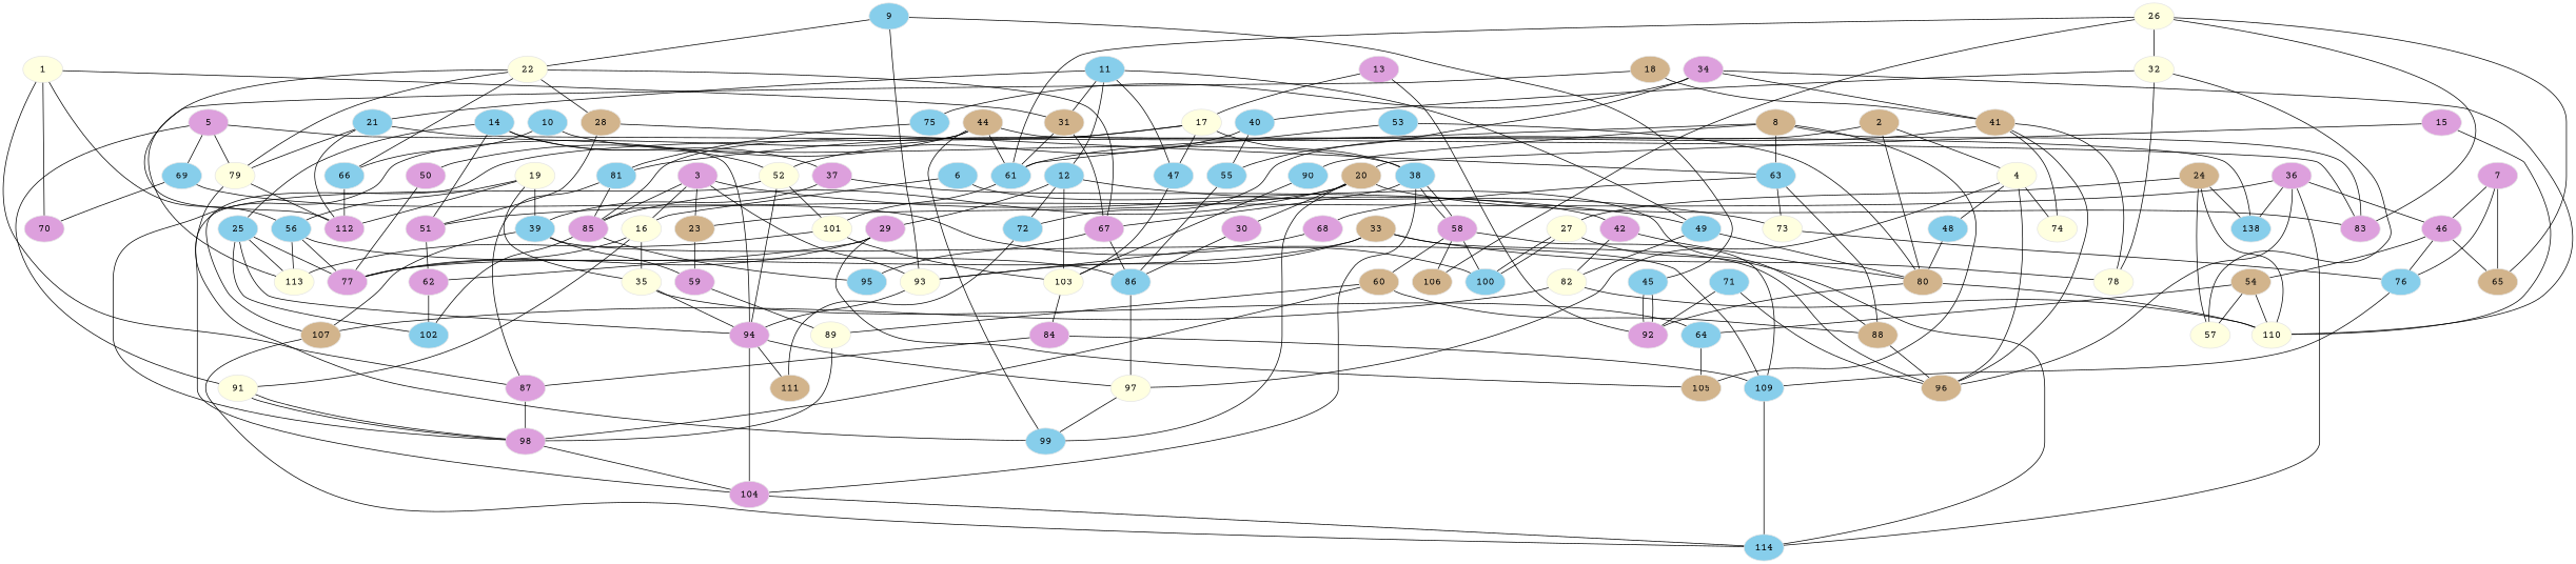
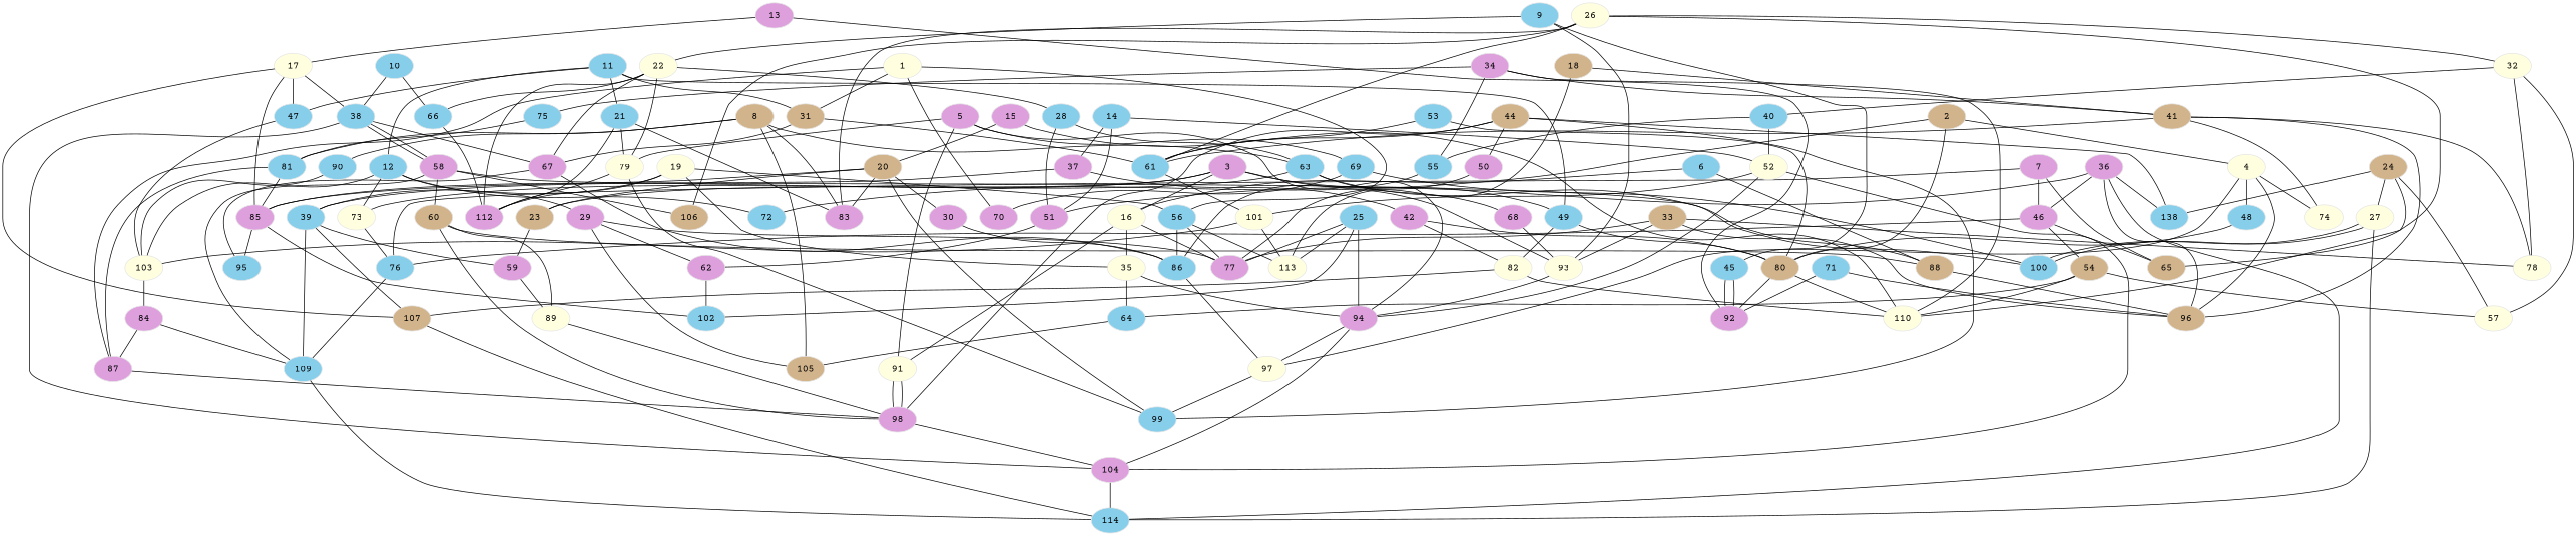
  graph {
    fontname="Courier Prime"
    node [color=gray90 fillcolor=skyblue fontname="Courier Prime" style=filled]
    edge [fontname="Courier Prime"]
    1 [fillcolor=lightyellow]
    31 [fillcolor=tan]
    56
    70 [fillcolor=plum]
    87 [fillcolor=plum]
    67 [fillcolor=plum]
    61
    77 [fillcolor=plum]
    113 [fillcolor=lightyellow]
    86
    98 [fillcolor=plum]
    2 [fillcolor=tan]
    4 [fillcolor=lightyellow]
    72
    80 [fillcolor=tan]
    48
    74 [fillcolor=lightyellow]
    96 [fillcolor=tan]
    97 [fillcolor=lightyellow]
-   111 [fillcolor=tan]
    92 [fillcolor=plum]
    110 [fillcolor=lightyellow]
    3 [fillcolor=plum]
    16 [fillcolor=lightyellow]
    23 [fillcolor=tan]
    49
    85 [fillcolor=plum]
    93 [fillcolor=lightyellow]
    91 [fillcolor=lightyellow]
    35 [fillcolor=lightyellow]
    59 [fillcolor=plum]
    82 [fillcolor=lightyellow]
    102
    95
    94 [fillcolor=plum]
    99
    5 [fillcolor=plum]
    69
    79 [fillcolor=lightyellow]
    100
    112 [fillcolor=plum]
    104 [fillcolor=plum]
    6
    88 [fillcolor=tan]
    7 [fillcolor=plum]
    46 [fillcolor=plum]
    65 [fillcolor=tan]
    76
    54 [fillcolor=tan]
    109
    8 [fillcolor=tan]
    63
    81
    83 [fillcolor=plum]
    90
    105 [fillcolor=tan]
    73 [fillcolor=lightyellow]
    68 [fillcolor=plum]
    103 [fillcolor=lightyellow]
    9
    22 [fillcolor=lightyellow]
    45
    66
-   28 [fillcolor=tan]
+   28
    10
    38
    58 [fillcolor=plum]
    11
    12
    21
    47
    29 [fillcolor=plum]
    62 [fillcolor=plum]
    84 [fillcolor=plum]
    13 [fillcolor=plum]
    17 [fillcolor=lightyellow]
    107 [fillcolor=tan]
    14
    25
    37 [fillcolor=plum]
    51 [fillcolor=plum]
    52 [fillcolor=lightyellow]
    39
    42 [fillcolor=plum]
    101 [fillcolor=lightyellow]
    15 [fillcolor=plum]
    20 [fillcolor=tan]
    30 [fillcolor=plum]
    64
    114
    18 [fillcolor=tan]
    41 [fillcolor=tan]
    78 [fillcolor=lightyellow]
    19 [fillcolor=lightyellow]
    89 [fillcolor=lightyellow]
    24 [fillcolor=tan]
    27 [fillcolor=lightyellow]
    57 [fillcolor=lightyellow]
    n99 [label=138]
    26 [fillcolor=lightyellow]
    32 [fillcolor=lightyellow]
    106 [fillcolor=tan]
    40
    55
    33 [fillcolor=tan]
    34 [fillcolor=plum]
    75
    36 [fillcolor=plum]
    60 [fillcolor=tan]
    44 [fillcolor=tan]
    50 [fillcolor=plum]
    53
    71
    1 -- 31
    1 -- 56
    1 -- 70
    1 -- 87
    31 -- 67
    31 -- 61
    56 -- 77
    56 -- 113
    56 -- 86
    87 -- 98
    67 -- 86
    67 -- 95
    61 -- 101
    86 -- 97
    98 -- 104
    2 -- 4
    2 -- 72
    2 -- 80
    4 -- 48
    4 -- 74
    4 -- 96
    4 -- 97
-   72 -- 111
    80 -- 92
    80 -- 110
    48 -- 80
    97 -- 99
    3 -- 16
    3 -- 23
    3 -- 49
    3 -- 85
    3 -- 93
    16 -- 77
    16 -- 91
    16 -- 35
    23 -- 59
    49 -- 80
    49 -- 82
    85 -- 102
    85 -- 95
    93 -- 94
    91 -- 98
    91 -- 98
    35 -- 94
    35 -- 64
    59 -- 89
    82 -- 110
    82 -- 107
    94 -- 97
-   94 -- 111
    94 -- 104
    5 -- 91
    5 -- 94
    5 -- 69
    5 -- 79
    69 -- 70
    69 -- 100
    79 -- 99
    79 -- 112
    104 -- 114
    6 -- 16
    6 -- 88
    88 -- 96
    7 -- 46
    7 -- 65
    7 -- 76
    46 -- 65
    46 -- 76
    46 -- 54
    76 -- 109
    54 -- 110
    54 -- 64
    54 -- 57
    109 -- 114
    8 -- 63
    8 -- 81
    8 -- 83
    8 -- 90
    8 -- 105
    63 -- 88
    63 -- 73
    63 -- 68
    81 -- 87
    81 -- 85
    90 -- 103
    73 -- 76
    68 -- 93
    103 -- 84
    9 -- 93
    9 -- 22
    9 -- 45
    22 -- 67
    22 -- 79
    22 -- 112
    22 -- 66
    22 -- 28
    45 -- 92
    45 -- 92
    66 -- 112
    28 -- 63
    28 -- 51
    10 -- 66
    10 -- 38
    38 -- 67
    38 -- 104
    38 -- 58
    38 -- 58
    58 -- 100
    58 -- 109
    58 -- 106
    58 -- 60
    11 -- 31
    11 -- 49
    11 -- 12
    11 -- 21
    11 -- 47
    12 -- 72
    12 -- 73
    12 -- 103
    12 -- 29
    21 -- 79
    21 -- 112
    21 -- 83
    47 -- 103
    29 -- 77
    29 -- 105
    29 -- 62
    62 -- 102
    84 -- 87
    84 -- 109
    13 -- 92
    13 -- 17
    17 -- 85
    17 -- 38
    17 -- 47
    17 -- 107
    107 -- 114
-   14 -- 25
    14 -- 37
    14 -- 51
    14 -- 52
    25 -- 77
    25 -- 113
    25 -- 102
    25 -- 94
    37 -- 39
    37 -- 42
    51 -- 62
    52 -- 94
    52 -- 104
    52 -- 101
    39 -- 59
    39 -- 109
    39 -- 107
    42 -- 80
    42 -- 82
    101 -- 113
    101 -- 103
    15 -- 110
    15 -- 20
    20 -- 23
    20 -- 85
    20 -- 99
    20 -- 83
    20 -- 30
    30 -- 86
    64 -- 105
    18 -- 113
    18 -- 41
    41 -- 61
    41 -- 74
    41 -- 96
    41 -- 78
    19 -- 56
    19 -- 35
    19 -- 112
    19 -- 39
    89 -- 98
    24 -- 110
    24 -- 27
    24 -- 57
    24 -- n99
    27 -- 100
    27 -- 100
    27 -- 114
    26 -- 61
    26 -- 65
    26 -- 83
    26 -- 32
    26 -- 106
    32 -- 78
    32 -- 57
    32 -- 40
    40 -- 52
    40 -- 55
    55 -- 86
    33 -- 77
    33 -- 96
    33 -- 93
    33 -- 78
    34 -- 110
    34 -- 41
    34 -- 55
    34 -- 75
    75 -- 81
    36 -- 96
    36 -- 46
    36 -- 51
    36 -- 114
    36 -- n99
    60 -- 98
    60 -- 88
    60 -- 89
    44 -- 61
    44 -- 98
    44 -- 99
    44 -- n99
    44 -- 50
    50 -- 77
    53 -- 61
    53 -- 80
    71 -- 96
    71 -- 92
  }
